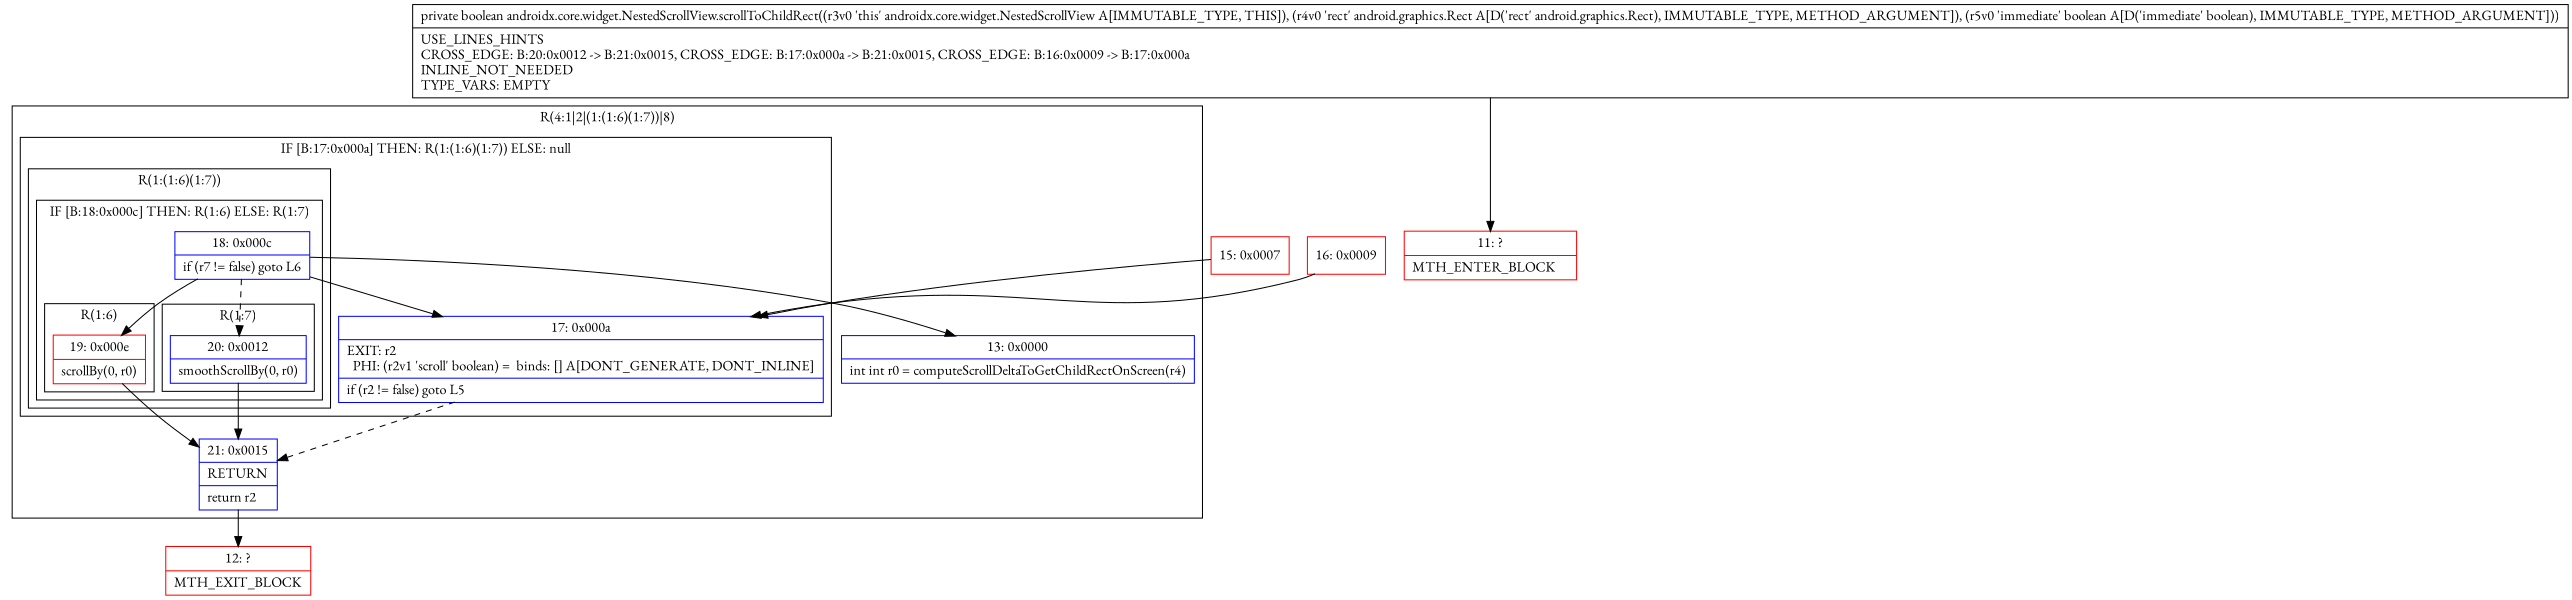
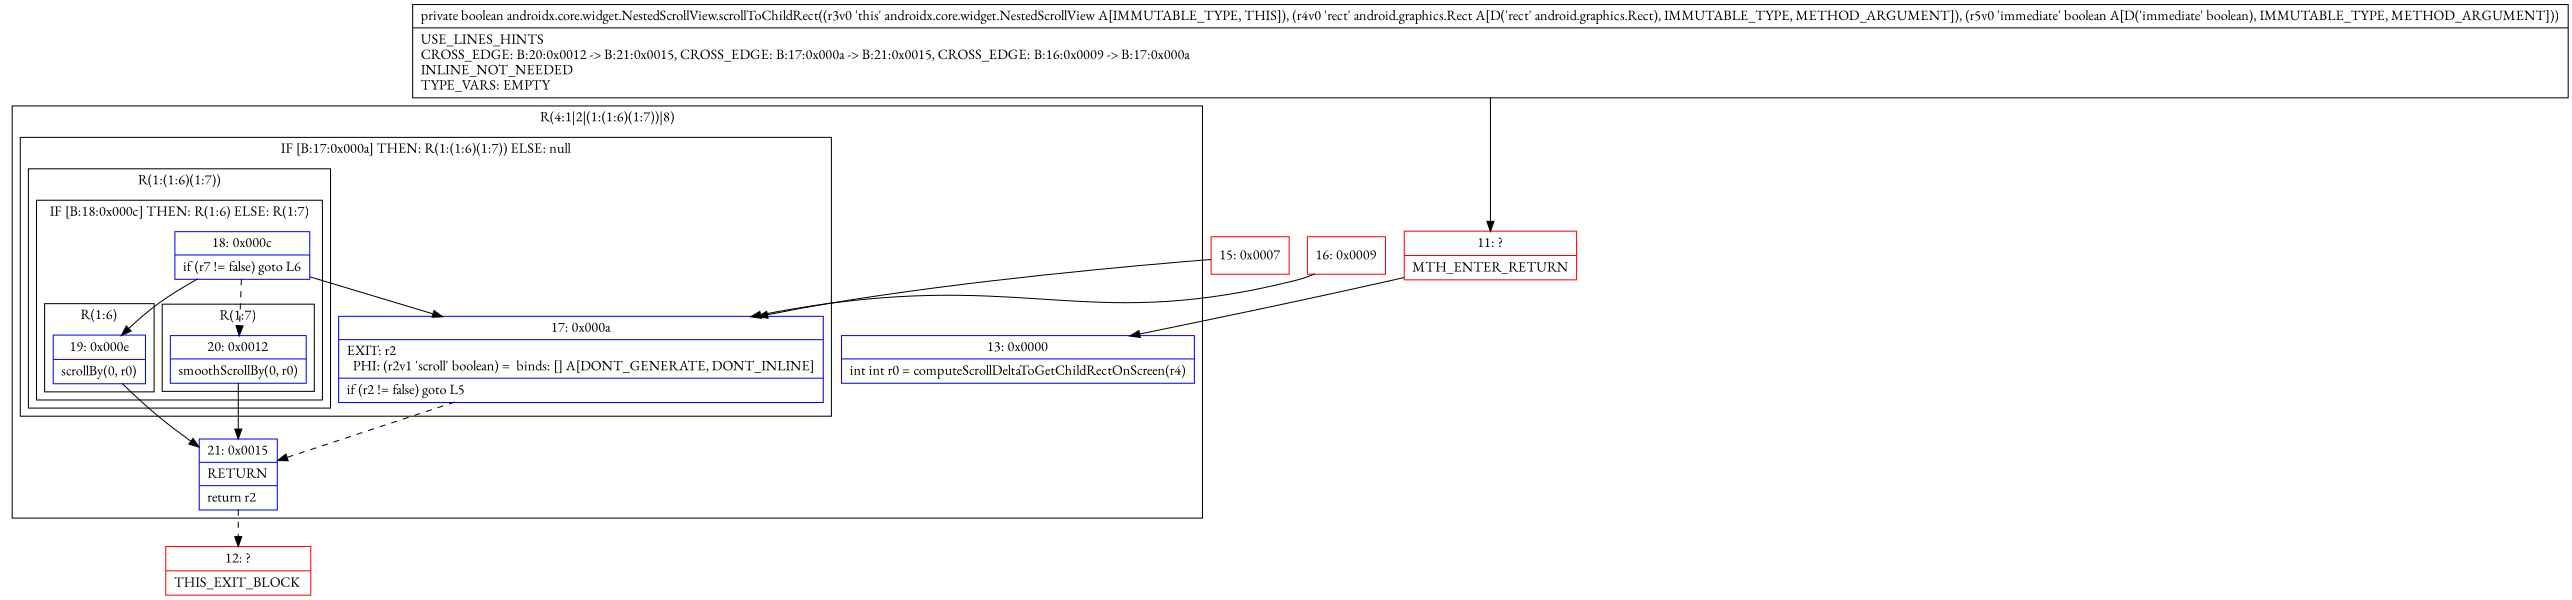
  digraph {
    fontname="EB Garamond"
    node [color=blue fontname="EB Garamond" shape=record]
    edge [fontname="EB Garamond"]
-   n1 [color=red label="{19\:\ 0x000e|scrollBy(0, r0)\l}"]
+   n1 [label="{19\:\ 0x000e|scrollBy(0, r0)\l}"]
    n2 [label="{20\:\ 0x0012|smoothScrollBy(0, r0)\l}"]
    n3 [label="{18\:\ 0x000c|if (r7 != false) goto L6\l}"]
    n4 [label="{17\:\ 0x000a|EXIT: r2 \l  PHI: (r2v1 'scroll' boolean) =  binds: [] A[DONT_GENERATE, DONT_INLINE]\l|if (r2 != false) goto L5\l}"]
    n5 [label="{13\:\ 0x0000|int int r0 = computeScrollDeltaToGetChildRectOnScreen(r4)\l}"]
    n6 [label="{21\:\ 0x0015|RETURN\l|return r2\l}"]
-   n7 [color=red label="{12\:\ ?|MTH_EXIT_BLOCK\l}"]
+   n7 [color=red label="{12\:\ ?|THIS_EXIT_BLOCK\l}"]
    n8 [color=red label="{15\:\ 0x0007}"]
    n9 [color=red label="{16\:\ 0x0009}"]
-   n10 [color=red label="{11\:\ ?|MTH_ENTER_BLOCK\l}"]
+   n10 [color=red label="{11\:\ ?|MTH_ENTER_RETURN\l}"]
    n11 [label="{private boolean androidx.core.widget.NestedScrollView.scrollToChildRect((r3v0 'this' androidx.core.widget.NestedScrollView A[IMMUTABLE_TYPE, THIS]), (r4v0 'rect' android.graphics.Rect A[D('rect' android.graphics.Rect), IMMUTABLE_TYPE, METHOD_ARGUMENT]), (r5v0 'immediate' boolean A[D('immediate' boolean), IMMUTABLE_TYPE, METHOD_ARGUMENT]))  | USE_LINES_HINTS\lCROSS_EDGE: B:20:0x0012 \-\> B:21:0x0015, CROSS_EDGE: B:17:0x000a \-\> B:21:0x0015, CROSS_EDGE: B:16:0x0009 \-\> B:17:0x000a\lINLINE_NOT_NEEDED\lTYPE_VARS: EMPTY\l}" color=""]
    subgraph cluster_1 {
      label="R(4:1|2|(1:(1:6)(1:7))|8)"
      n5
      n6
      subgraph cluster_2 {
        label="IF [B:17:0x000a] THEN: R(1:(1:6)(1:7)) ELSE: null"
        n4
        subgraph cluster_3 {
          label="R(1:(1:6)(1:7))"
          subgraph cluster_4 {
            label="IF [B:18:0x000c] THEN: R(1:6) ELSE: R(1:7)"
            n3
            subgraph cluster_5 {
              label="R(1:6)"
              n1
            }
            subgraph cluster_6 {
              label="R(1:7)"
              n2
            }
          }
        }
      }
    }
    n1 -> n6
    n2 -> n6
    n3 -> n1
    n3 -> n2 [style=dashed]
    n3 -> n4
    n4 -> n6 [style=dashed]
-   n6 -> n7
+   n6 -> n7 [style=dashed]
    n8 -> n4
    n9 -> n4
-   n3 -> n5
+   n10 -> n5
    n11 -> n10
  }
